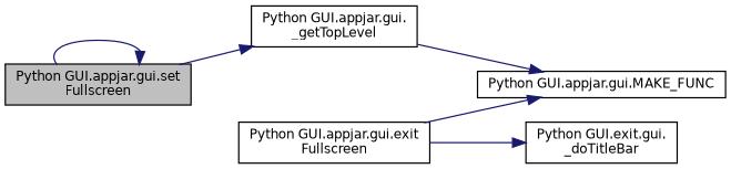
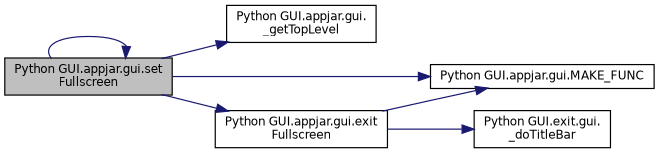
  digraph {
    rankdir=LR
    node [color=black fillcolor=white fontname=Helvetica fontsize=10 shape=record style=filled]
    edge [color=midnightblue fontname=Helvetica fontsize=10 labelfontname=Helvetica labelfontsize=10 style=solid]
    n1 [fillcolor=grey75 fontcolor=black height=0.2 label="Python GUI.appjar.gui.set\lFullscreen" width=0.4]
    n2 [height=0.2 label="Python GUI.appjar.gui.\l_getTopLevel" width=0.4]
    n3 [height=0.2 label="Python GUI.appjar.gui.MAKE_FUNC" width=0.4]
    n4 [height=0.2 label="Python GUI.appjar.gui.exit\lFullscreen" width=0.4]
    n5 [height=0.2 label="Python GUI.exit.gui.\l_doTitleBar" width=0.4]
    n1 -> n1
    n1 -> n2
-   n2 -> n3
+   n1 -> n3
+   n1 -> n4
    n4 -> n3
    n4 -> n5
  }
